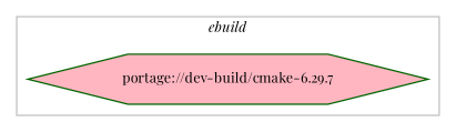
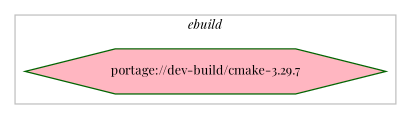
  digraph {
    compound=true
    concentrate=true
    fontname="Playfair Display"
    fontsize=10
    newrank=true
    rankdir=TB
    ranksep=1.5
-   n1 [color=darkgreen fontname="Playfair Display" fontsize=10 label="portage://dev-build/cmake-6.29.7" width=4 style=filled fillcolor=lightpink shape=hexagon]
+   n1 [color=darkgreen fontname="Playfair Display" fontsize=10 label="portage://dev-build/cmake-3.29.7" width=4 style=filled fillcolor=lightpink shape=hexagon]
    subgraph cluster_1 {
      color=gray
      label=<<i>ebuild</i>>
      n1
    }
    subgraph cluster_2 {
      color=gray
      label=<<i>dependencies</i>>
      subgraph cluster_3 {
        color=gray
        fillcolor="#eeeeee"
        label=<<i>compile</i>>
        style=filled
      }
      subgraph cluster_4 {
        color=gray
        fillcolor="#eeeeee"
        label=<<i>compile and run</i>>
        style=filled
      }
      subgraph cluster_5 {
        color=gray
        fillcolor="#eeeeee"
        label=<<i>run</i>>
        style=filled
      }
    }
    subgraph cluster_6 {
      color=gray
      label=<<i>candidates</i>>
      rank=same
    }
  }
